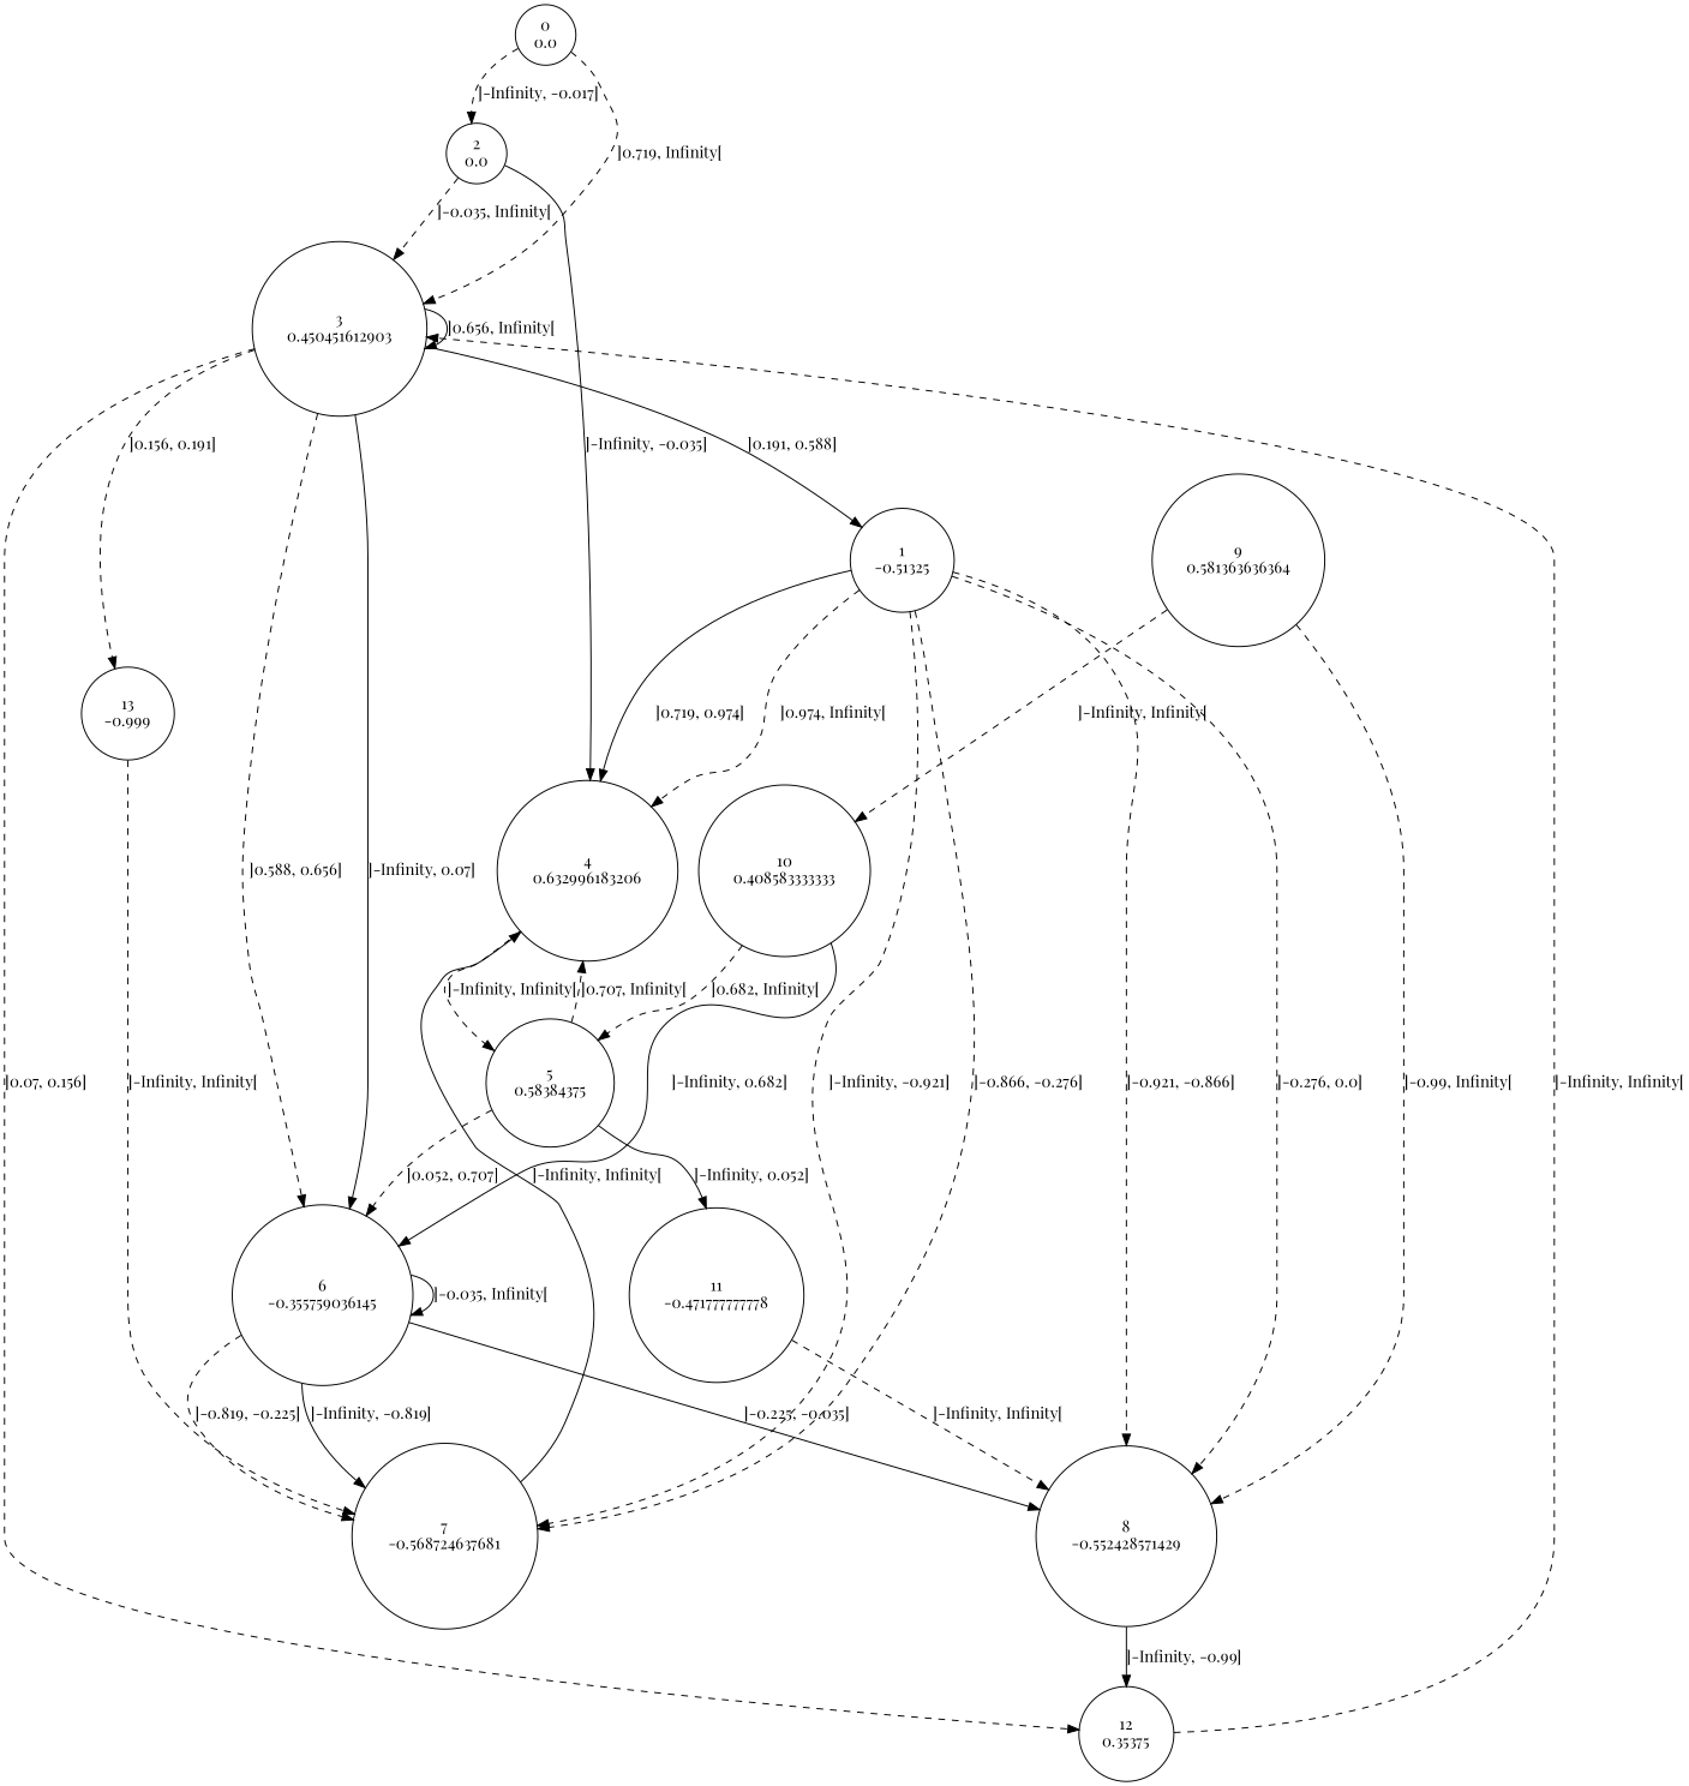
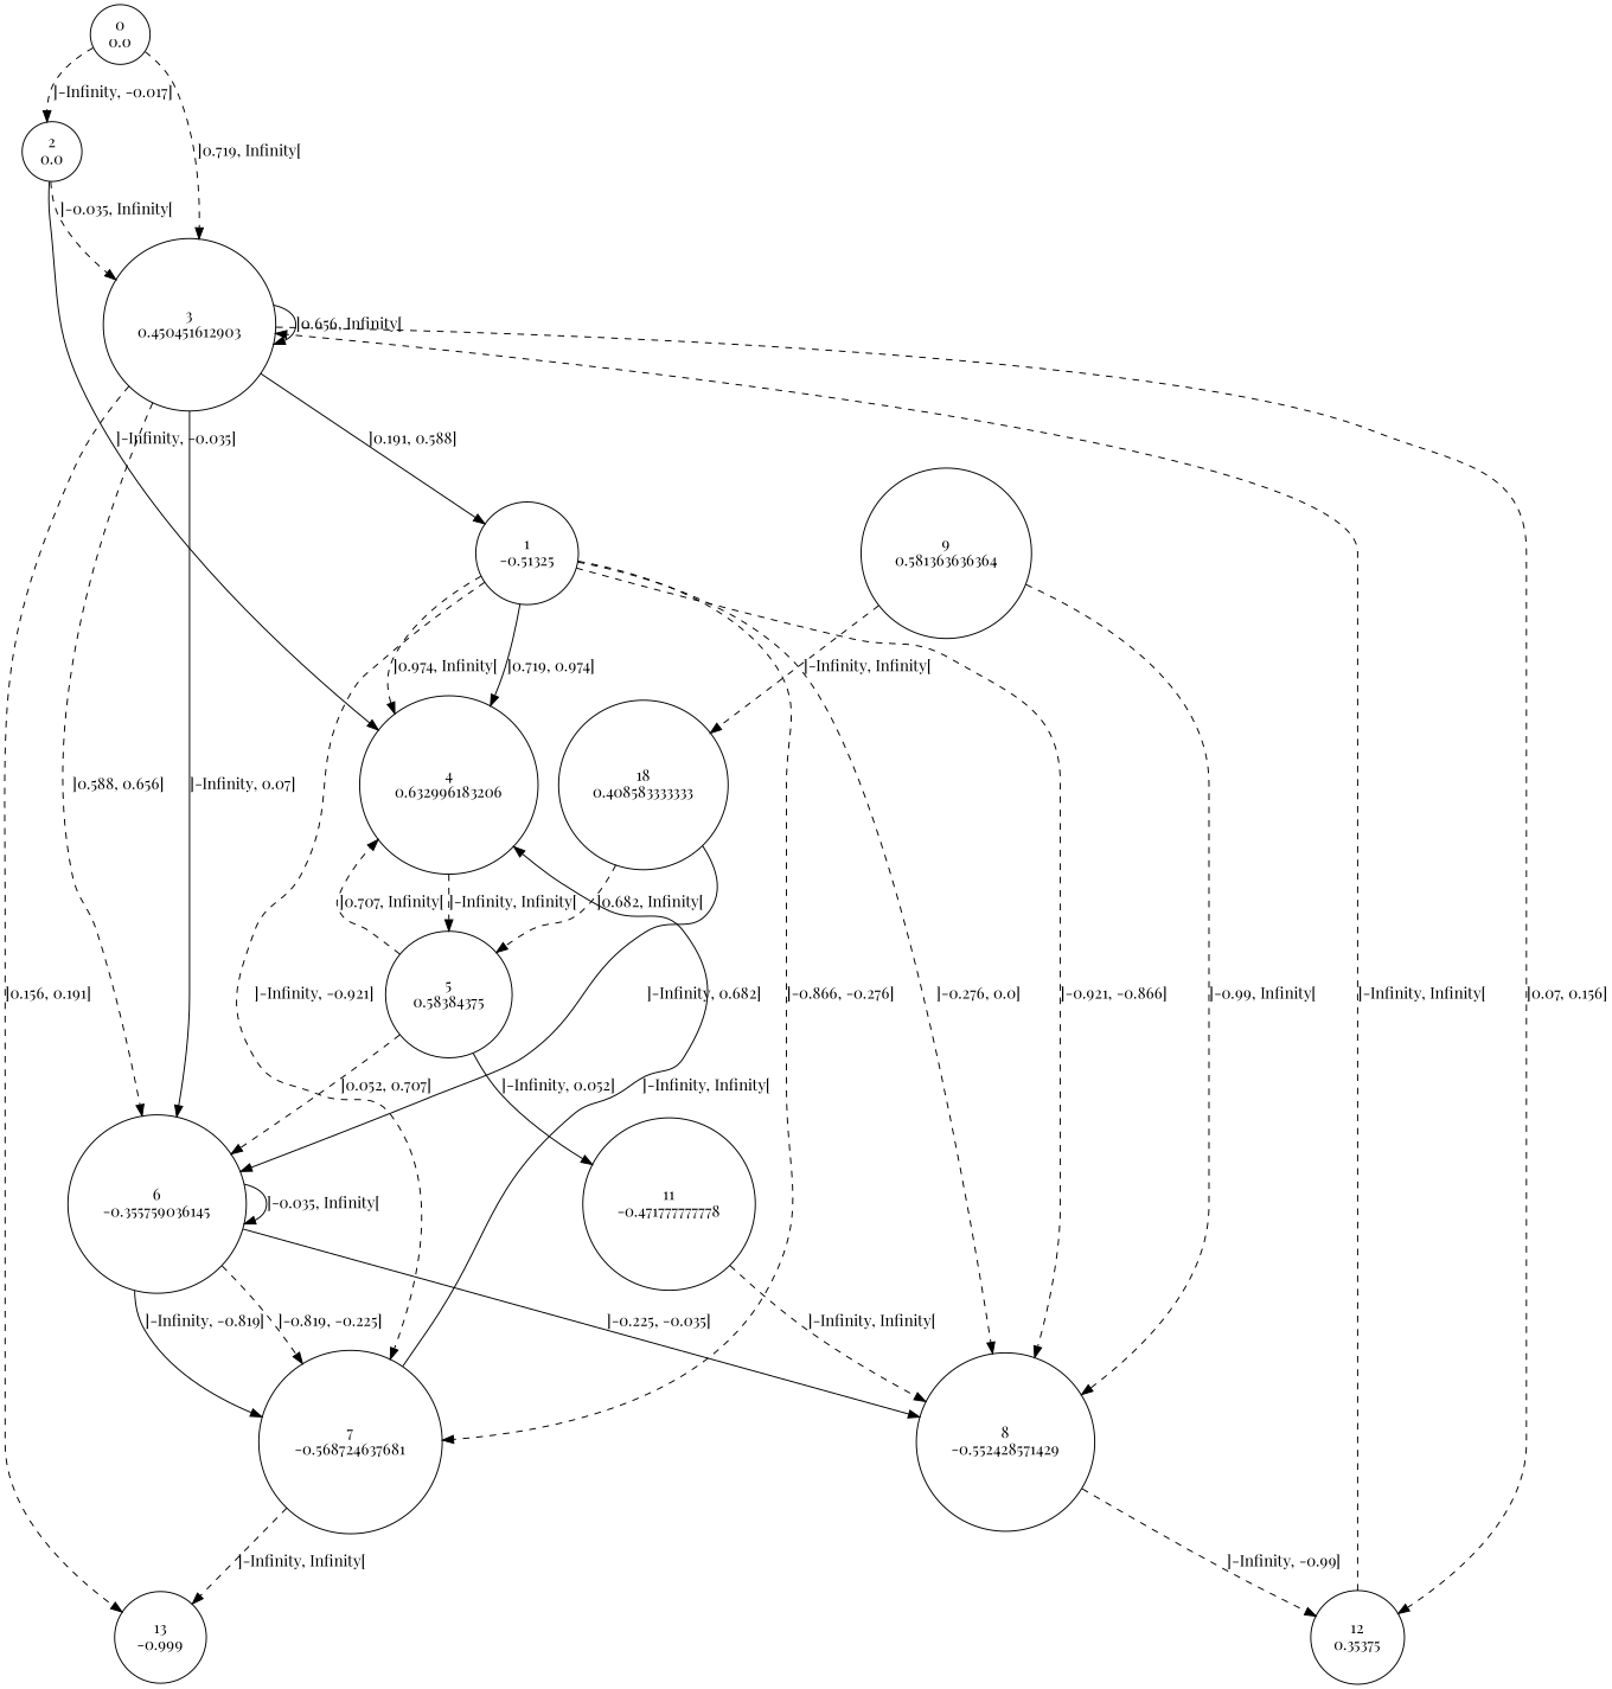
  digraph {
    fontname="Playfair Display"
    node [fontname="Playfair Display" shape=circle]
    edge [fontname="Playfair Display" style=dashed]
    n1 [label="0\n0.0"]
    n2 [label="2\n0.0"]
    n3 [label="3\n0.450451612903"]
    n4 [label="4\n0.632996183206"]
    n5 [label="1\n-0.51325"]
    n6 [label="7\n-0.568724637681"]
    n7 [label="8\n-0.552428571429"]
    n8 [label="6\n-0.355759036145"]
    n9 [label="12\n0.35375"]
    n10 [label="13\n-0.999"]
    n11 [label="5\n0.58384375"]
    n12 [label="9\n0.581363636364"]
-   n13 [label="10\n0.408583333333"]
+   n13 [label="18\n0.408583333333"]
    n14 [label="11\n-0.471777777778"]
    n1 -> n2 [label="]-Infinity, -0.017]"]
    n1 -> n3 [label="]0.719, Infinity["]
    n2 -> n3 [label="]-0.035, Infinity["]
    n2 -> n4 [label="]-Infinity, -0.035]" style=solid]
    n3 -> n3 [label="]0.656, Infinity[" style=solid]
    n3 -> n5 [label="]0.191, 0.588]" style=solid]
    n3 -> n8 [label="]-Infinity, 0.07]" style=solid]
    n3 -> n8 [label="]0.588, 0.656]"]
    n3 -> n9 [label="]0.07, 0.156]"]
    n3 -> n10 [label="]0.156, 0.191]"]
    n4 -> n11 [label="]-Infinity, Infinity["]
    n5 -> n4 [label="]0.719, 0.974]" style=solid]
    n5 -> n4 [label="]0.974, Infinity["]
    n5 -> n6 [label="]-Infinity, -0.921]"]
    n5 -> n6 [label="]-0.866, -0.276]"]
    n5 -> n7 [label="]-0.921, -0.866]"]
    n5 -> n7 [label="]-0.276, 0.0]"]
    n6 -> n4 [label="]-Infinity, Infinity[" style=solid]
-   n7 -> n9 [label="]-Infinity, -0.99]" style=solid]
+   n7 -> n9 [label="]-Infinity, -0.99]"]
    n8 -> n6 [label="]-Infinity, -0.819]" style=solid]
    n8 -> n6 [label="]-0.819, -0.225]"]
    n8 -> n7 [label="]-0.225, -0.035]" style=solid]
    n8 -> n8 [label="]-0.035, Infinity[" style=solid]
    n9 -> n3 [label="]-Infinity, Infinity["]
-   n10 -> n6 [label="]-Infinity, Infinity["]
+   n6 -> n10 [label="]-Infinity, Infinity["]
    n11 -> n4 [label="]0.707, Infinity["]
    n11 -> n8 [label="]0.052, 0.707]"]
    n11 -> n14 [label="]-Infinity, 0.052]" style=solid]
    n12 -> n7 [label="]-0.99, Infinity["]
    n12 -> n13 [label="]-Infinity, Infinity["]
    n13 -> n8 [label="]-Infinity, 0.682]" style=solid]
    n13 -> n11 [label="]0.682, Infinity["]
    n14 -> n7 [label="]-Infinity, Infinity["]
  }
